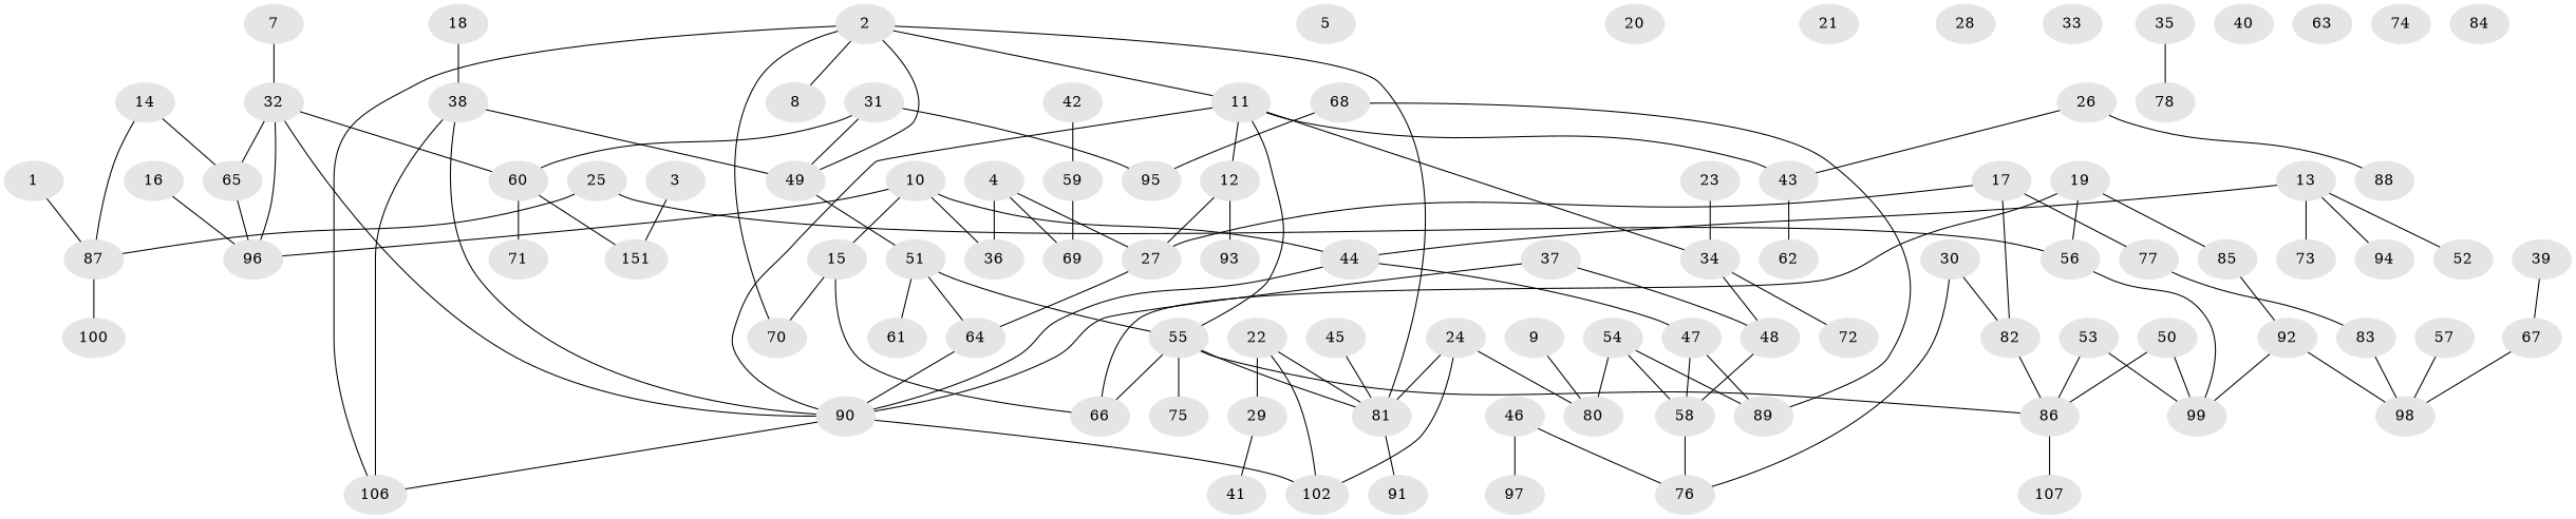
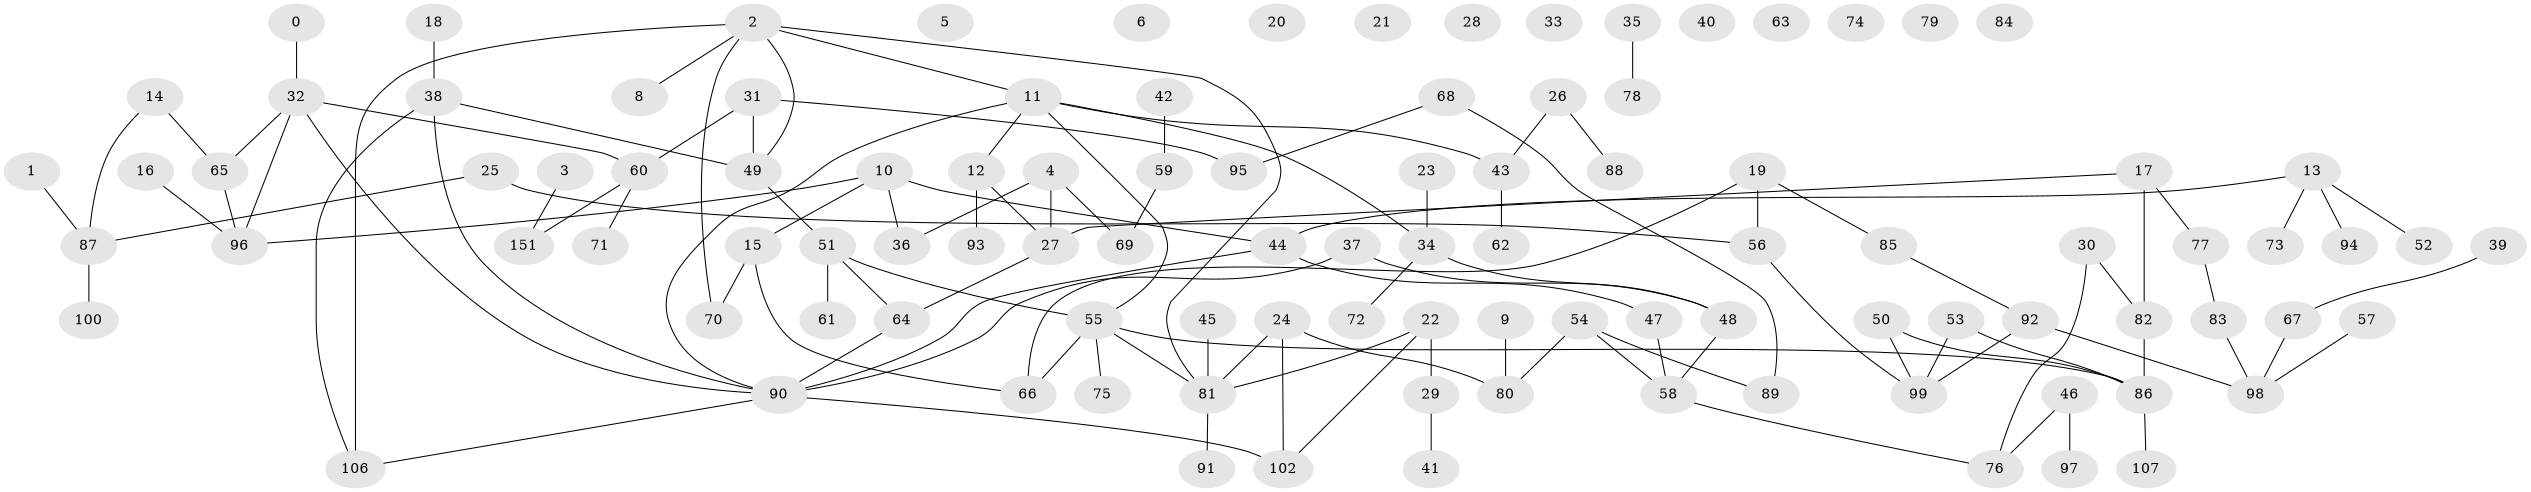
  graph {
    node [color=gray90 style=filled]
    1
    87
    100
    2
    8
    11
    49
    70
    81
    n10 [label=106]
    12
    34
    43
    55
    90
    51
    91
    n18 [label=151]
    3
    4
    27
    36
    69
    64
    5
-   7
+   6
+   7 [label=0]
    32
    96
    65
    60
    9
    80
    10
    15
    44
    66
    47
    93
    48
    72
    62
    86
    75
    102
    13
    52
    73
    94
    14
    16
    17
    77
    82
    83
    18
    38
    19
    56
    85
    99
    92
    20
    21
    22
    29
    41
    23
    24
    25
    26
    88
    28
    30
    76
    31
    95
    71
    46
    97
    33
    58
    35
    78
    37
    39
    67
    98
    40
    42
    59
    89
    45
    61
    50
    n96 [label=107]
    53
    54
    57
    63
    68
    74
+   79
    84
    1 -- 87
    87 -- 100
    2 -- 8
    2 -- 11
    2 -- 49
    2 -- 70
    2 -- 81
    2 -- n10
    11 -- 12
    11 -- 34
    11 -- 43
    11 -- 55
    11 -- 90
    49 -- 51
    81 -- 91
    12 -- 27
    12 -- 93
    34 -- 48
    34 -- 72
    43 -- 62
    55 -- 81
    55 -- 66
    55 -- 86
    55 -- 75
    90 -- n10
    90 -- 102
    51 -- 55
    51 -- 64
    51 -- 61
    3 -- n18
    4 -- 27
    4 -- 36
    4 -- 69
    27 -- 64
    64 -- 90
    7 -- 32
    32 -- 90
    32 -- 96
    32 -- 65
    32 -- 60
    65 -- 96
    60 -- n18
    60 -- 71
    9 -- 80
    10 -- 36
    10 -- 96
    10 -- 15
    10 -- 44
    15 -- 70
    15 -- 66
    44 -- 90
    44 -- 47
    47 -- 58
-   47 -- 89
    48 -- 58
    86 -- n96
    13 -- 44
    13 -- 52
    13 -- 73
    13 -- 94
    14 -- 87
    14 -- 65
    16 -- 96
    17 -- 27
    17 -- 77
    17 -- 82
    77 -- 83
    82 -- 86
    83 -- 98
    18 -- 38
    38 -- 49
    38 -- n10
    38 -- 90
    19 -- 66
    19 -- 56
    19 -- 85
    56 -- 99
    85 -- 92
    92 -- 99
    92 -- 98
    22 -- 81
    22 -- 102
    22 -- 29
    29 -- 41
    23 -- 34
    24 -- 81
    24 -- 80
    24 -- 102
    25 -- 87
    25 -- 56
    26 -- 43
    26 -- 88
    30 -- 82
    30 -- 76
    31 -- 49
    31 -- 60
    31 -- 95
    46 -- 76
    46 -- 97
    58 -- 76
    35 -- 78
    37 -- 90
    37 -- 48
    39 -- 67
    67 -- 98
    42 -- 59
    59 -- 69
    45 -- 81
    50 -- 86
    50 -- 99
    53 -- 86
    53 -- 99
    54 -- 80
    54 -- 58
    54 -- 89
    57 -- 98
    68 -- 95
    68 -- 89
  }
